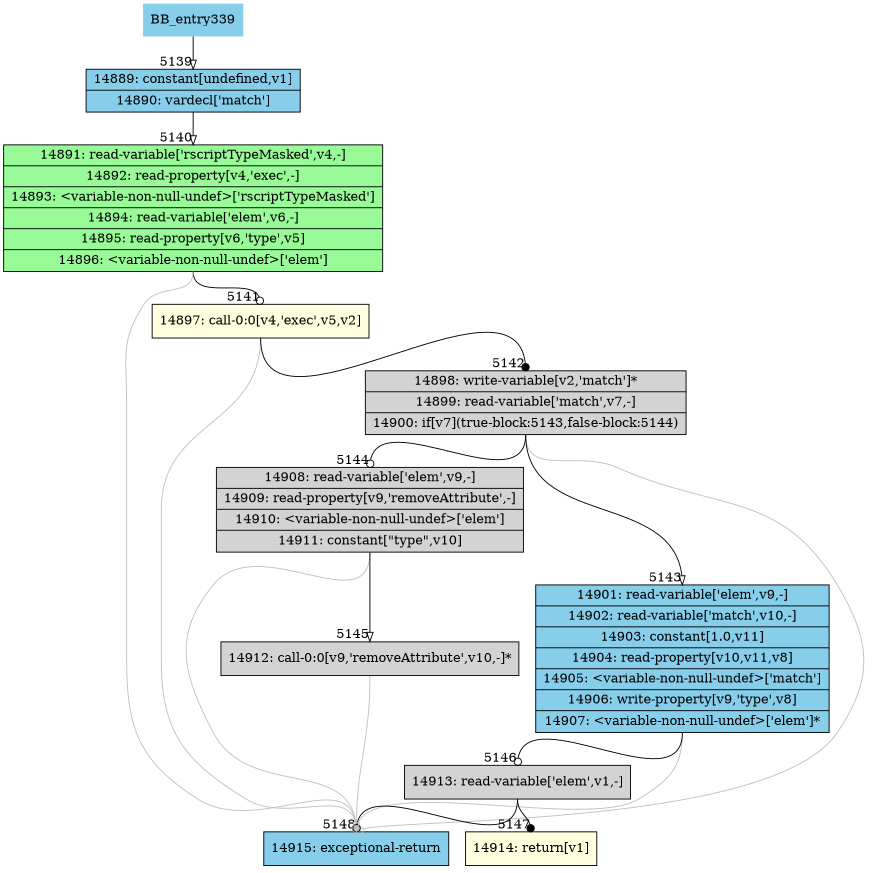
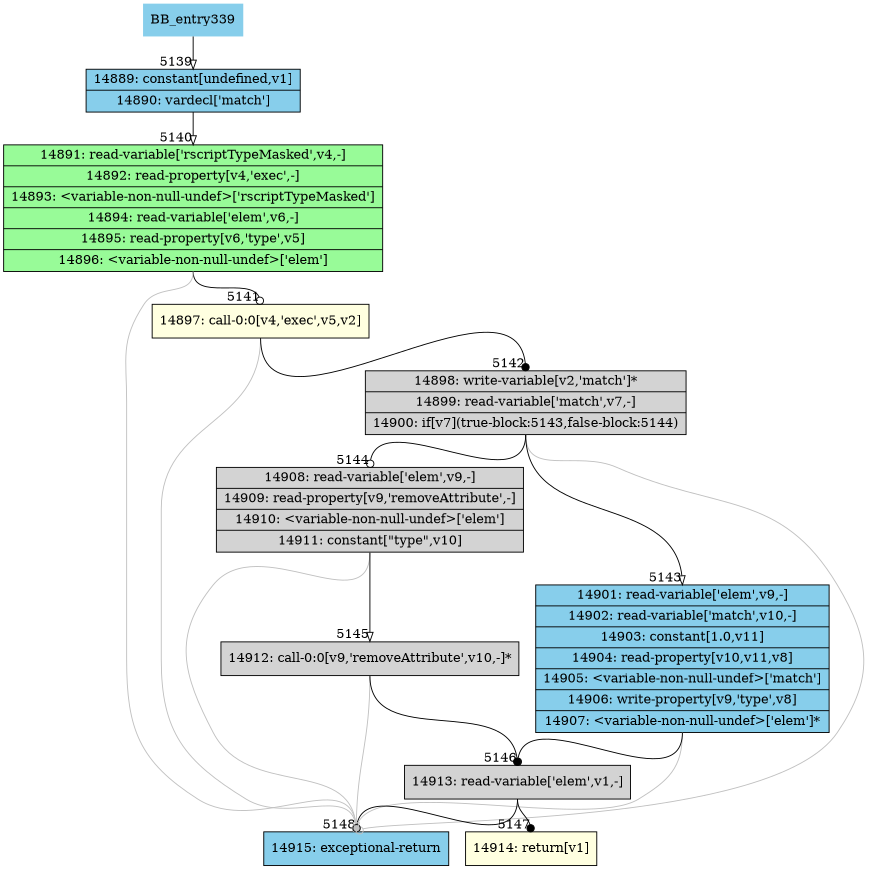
  digraph {
    rankdir=TD
    node [fillcolor=skyblue shape=record style=filled]
    edge [arrowhead=odot headport=n tailport=s]
    n1 [label=BB_entry339 shape=none]
    n2 [label="{14889: constant[undefined,v1]|14890: vardecl['match']}"]
    n3 [fillcolor=palegreen label="{14891: read-variable['rscriptTypeMasked',v4,-]|14892: read-property[v4,'exec',-]|14893: \<variable-non-null-undef\>['rscriptTypeMasked']|14894: read-variable['elem',v6,-]|14895: read-property[v6,'type',v5]|14896: \<variable-non-null-undef\>['elem']}"]
    n4 [fillcolor=lightyellow label="{14897: call-0:0[v4,'exec',v5,v2]}"]
    n5 [label="{14915: exceptional-return}"]
    n6 [fillcolor=lightgrey label="{14898: write-variable[v2,'match']*|14899: read-variable['match',v7,-]|14900: if[v7](true-block:5143,false-block:5144)}"]
    n7 [label="{14901: read-variable['elem',v9,-]|14902: read-variable['match',v10,-]|14903: constant[1.0,v11]|14904: read-property[v10,v11,v8]|14905: \<variable-non-null-undef\>['match']|14906: write-property[v9,'type',v8]|14907: \<variable-non-null-undef\>['elem']*}"]
    n8 [fillcolor=lightgrey label="{14908: read-variable['elem',v9,-]|14909: read-property[v9,'removeAttribute',-]|14910: \<variable-non-null-undef\>['elem']|14911: constant[\"type\",v10]}"]
    n9 [fillcolor=lightgrey label="{14913: read-variable['elem',v1,-]}"]
    n10 [fillcolor=lightgrey label="{14912: call-0:0[v9,'removeAttribute',v10,-]*}"]
    n11 [fillcolor=lightyellow label="{14914: return[v1]}"]
    n1 -> n2 [arrowhead=onormal headlabel="    5139"]
    n2 -> n3 [arrowhead=onormal headlabel="      5140"]
    n3 -> n4 [headlabel="      5141"]
    n3 -> n5 [color=gray headlabel="      5148"]
    n4 -> n5 [arrowhead=dot color=gray]
    n4 -> n6 [arrowhead=dot headlabel="      5142"]
    n6 -> n5 [color=gray]
    n6 -> n7 [arrowhead=onormal headlabel="      5143"]
    n6 -> n8 [headlabel="      5144"]
    n7 -> n5 [color=gray]
    n7 -> n9 [headlabel="      5146"]
    n8 -> n5 [arrowhead=dot color=gray]
    n8 -> n10 [arrowhead=onormal headlabel="      5145"]
    n9 -> n5 [color=black]
    n9 -> n11 [arrowhead=dot headlabel="      5147"]
    n10 -> n5 [arrowhead=onormal color=gray]
+   n10 -> n9 [arrowhead=dot]
  }
